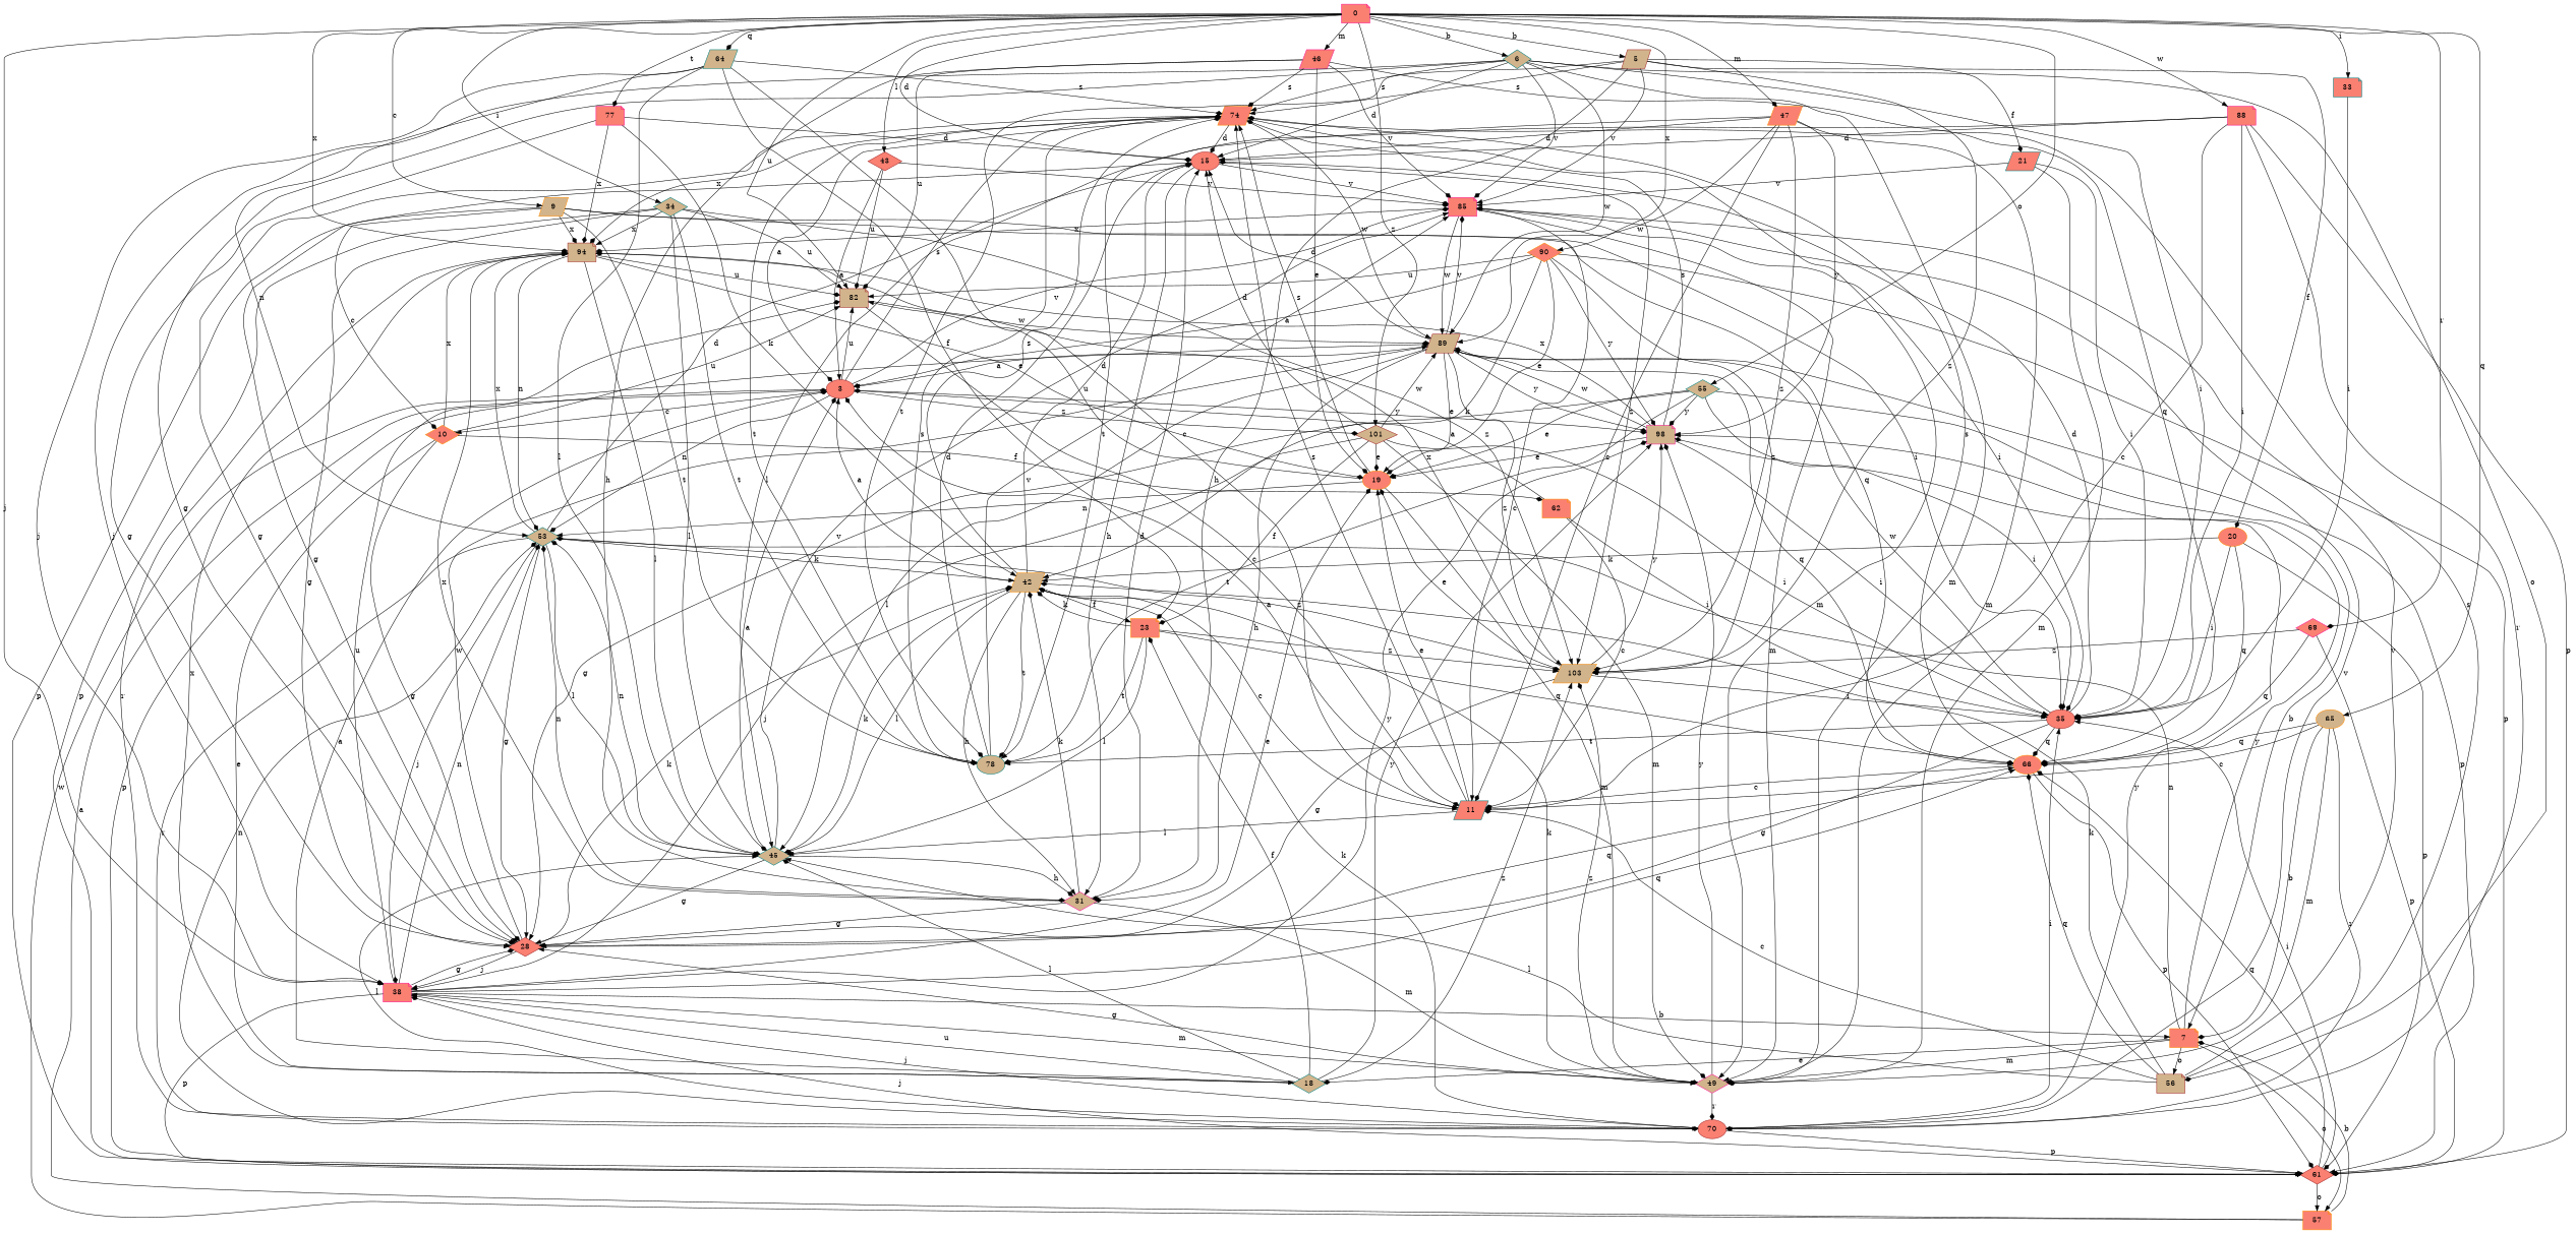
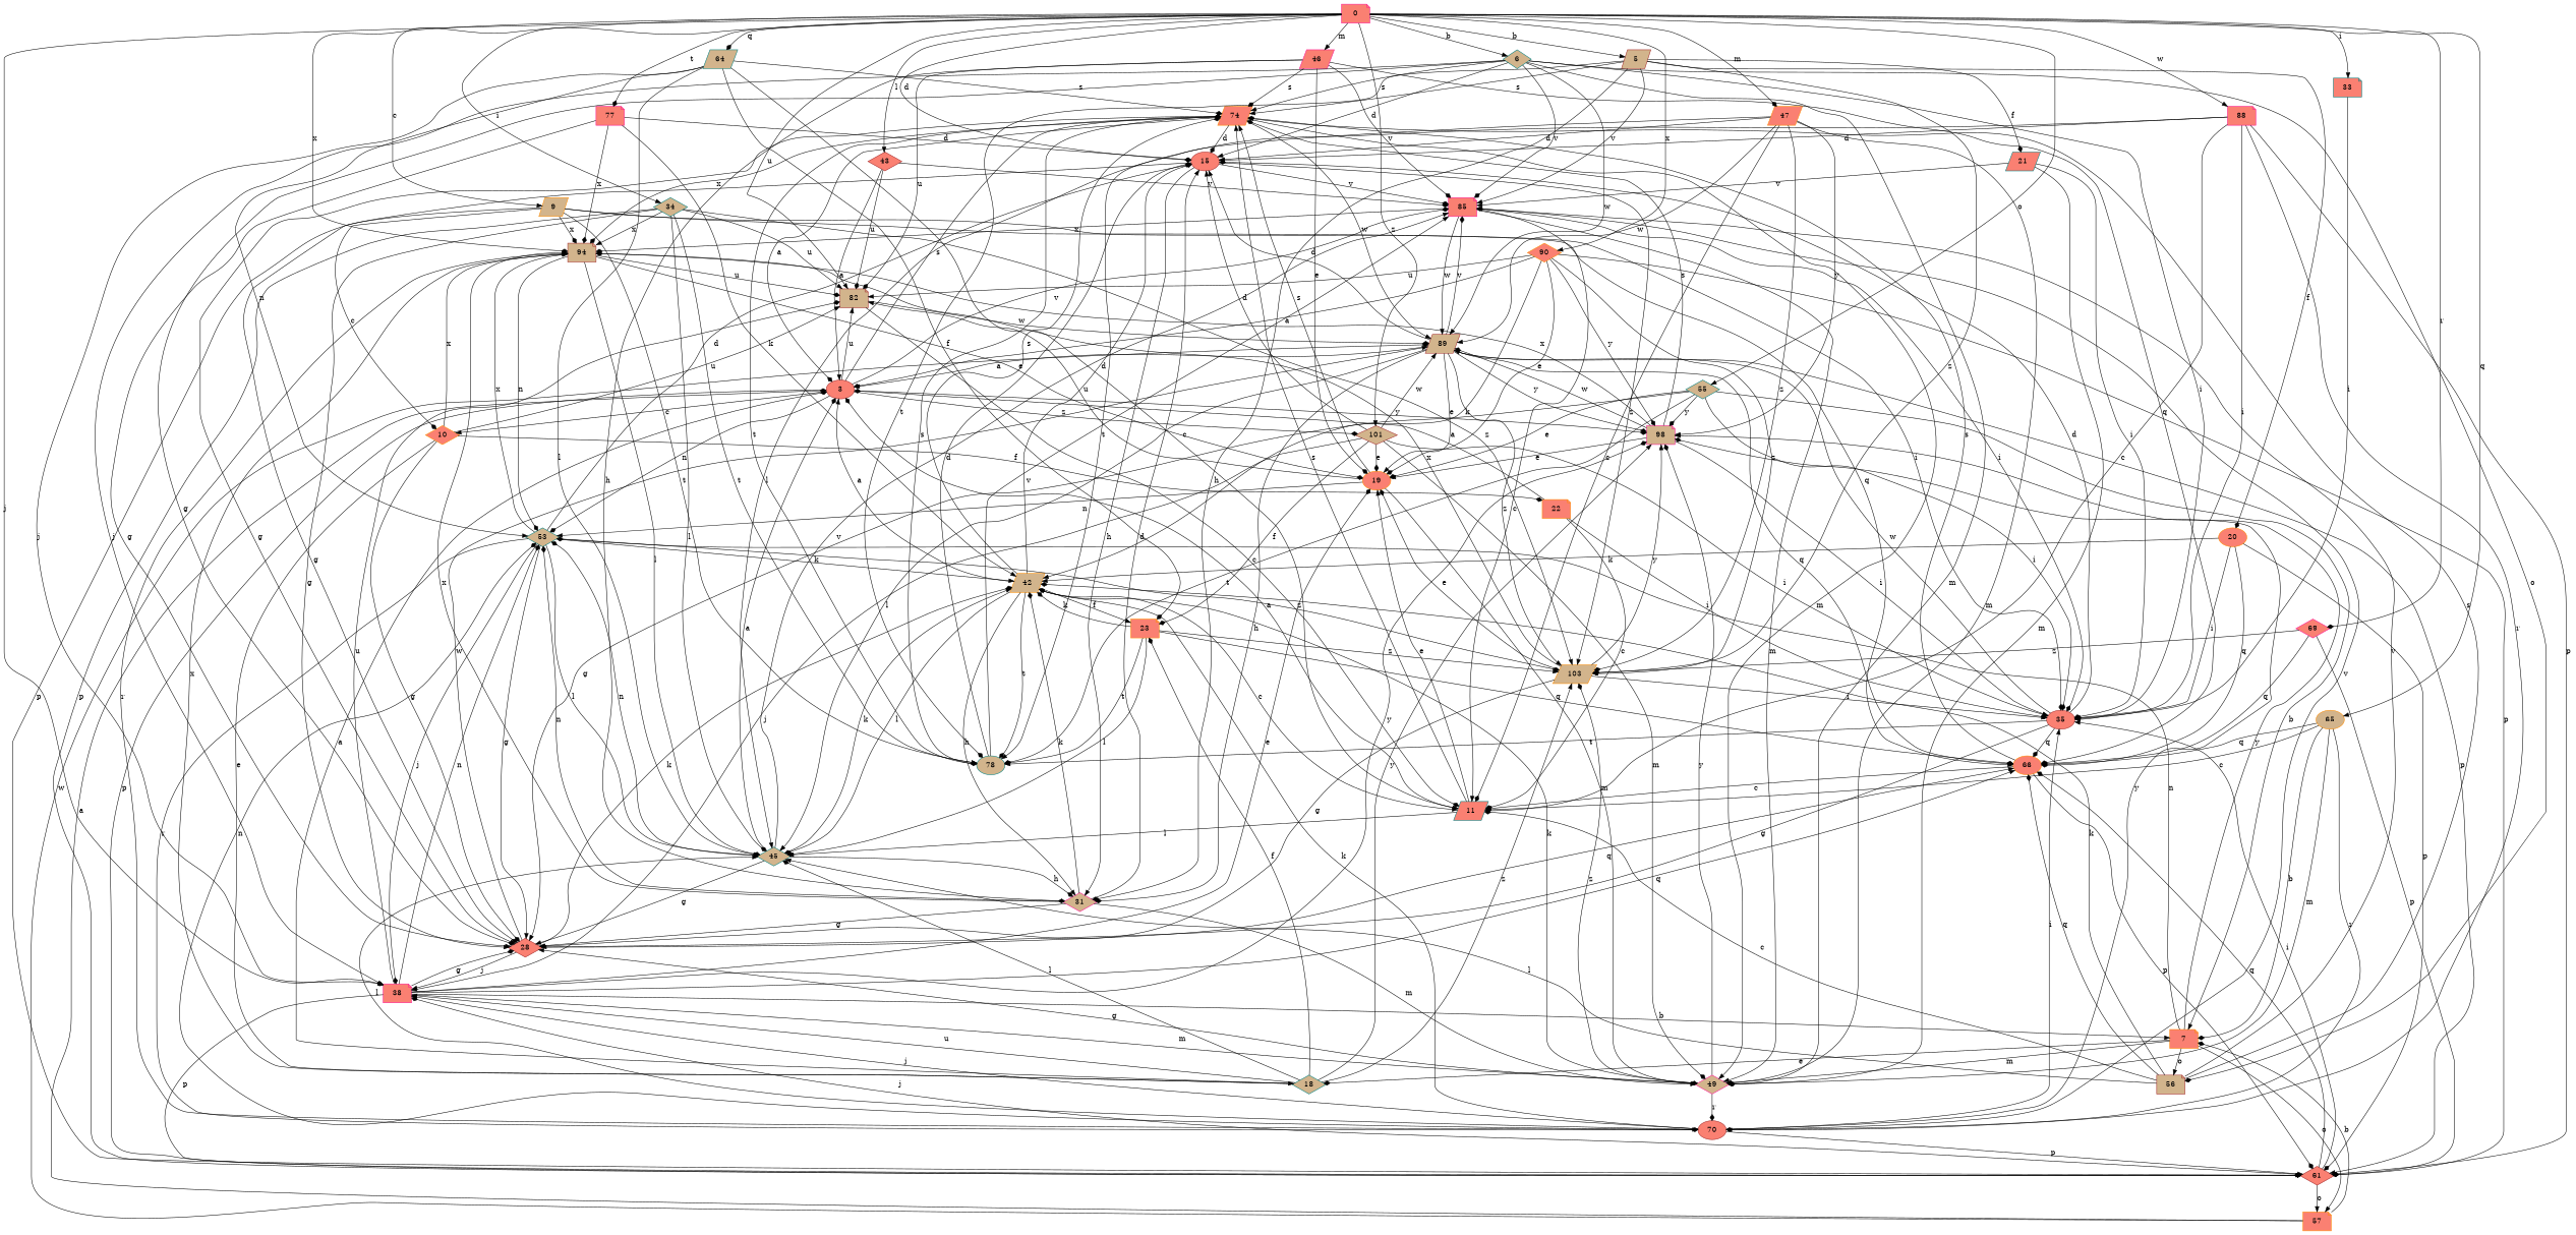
  strict digraph {
    node [color=darkorange fillcolor=salmon shape=diamond style=filled]
    edge [arrowhead=diamond]
    0 [color=deeppink shape=note]
    5 [color=brown fillcolor=tan shape=parallelogram]
    6 [color=teal fillcolor=tan]
    9 [fillcolor=tan shape=parallelogram]
    15 [color=brown shape=ellipse]
    33 [color=teal shape=note]
    34 [color=teal fillcolor=tan]
    38 [color=deeppink shape=note]
    43 [color=brown]
    46 [color=deeppink shape=parallelogram]
    47 [shape=parallelogram]
    55 [color=teal fillcolor=tan]
    64 [color=teal fillcolor=tan shape=parallelogram]
    65 [fillcolor=tan shape=ellipse]
    69 [color=deeppink]
    77 [color=deeppink shape=note]
    82 [color=brown fillcolor=tan shape=note]
    88 [color=deeppink shape=note]
    90
    94 [color=brown fillcolor=tan shape=note]
    101 [color=brown fillcolor=tan]
    74 [shape=parallelogram]
    85 [color=deeppink shape=note]
    20 [shape=ellipse]
    21 [color=teal shape=parallelogram]
    31 [color=deeppink fillcolor=tan]
    78 [color=teal fillcolor=tan shape=ellipse]
    103 [fillcolor=tan shape=parallelogram]
    28 [color=brown]
    35 [color=brown shape=ellipse]
    49 [color=deeppink fillcolor=tan]
    56 [color=brown fillcolor=tan shape=note]
    89 [color=brown fillcolor=tan shape=parallelogram]
    10
    61 [color=brown]
    66 [shape=ellipse]
    45 [color=teal fillcolor=tan]
    53 [color=teal fillcolor=tan]
    98 [color=deeppink fillcolor=tan shape=note]
    7 [shape=note]
    19 [shape=ellipse]
    3 [color=brown shape=ellipse]
    11 [color=teal shape=parallelogram]
    23 [shape=note]
    70 [color=brown shape=ellipse]
    42 [fillcolor=tan shape=parallelogram]
    18 [color=teal fillcolor=tan]
-   22 [shape=note label=62]
+   22 [shape=note]
    57 [shape=note]
    0 -> 5 [arrowhead=normal label=b]
    0 -> 6 [arrowhead=normal label=b]
    0 -> 9 [arrowhead=normal label=c]
    0 -> 15 [label=d]
    0 -> 33 [arrowhead=normal label=i]
    0 -> 34 [arrowhead=normal label=i]
    0 -> 38 [label=j]
    0 -> 43 [arrowhead=normal label=l]
    0 -> 46 [arrowhead=normal label=m]
    0 -> 47 [label=m]
    0 -> 55 [arrowhead=normal label=o]
    0 -> 64 [label=q]
    0 -> 65 [arrowhead=normal label=q]
    0 -> 69 [label=r]
    0 -> 77 [label=t]
    0 -> 82 [arrowhead=normal label=u]
    0 -> 88 [arrowhead=normal label=w]
    0 -> 90 [arrowhead=normal label=x]
    0 -> 94 [label=x]
    0 -> 101 [arrowhead=normal label=z]
    5 -> 74 [arrowhead=normal label=s]
    5 -> 85 [arrowhead=normal label=v]
    5 -> 20 [label=f]
    5 -> 21 [label=f]
    5 -> 31 [label=h]
    5 -> 78 [label=t]
    5 -> 103 [label=z]
    6 -> 15 [arrowhead=normal label=d]
    6 -> 38 [arrowhead=normal label=j]
    6 -> 74 [arrowhead=normal label=s]
    6 -> 85 [label=v]
    6 -> 28 [label=g]
    6 -> 35 [arrowhead=normal label=i]
    6 -> 49 [label=m]
    6 -> 56 [label=o]
    6 -> 89 [arrowhead=normal label=w]
    9 -> 94 [label=x]
    9 -> 78 [arrowhead=normal label=t]
    9 -> 35 [label=i]
    9 -> 10 [label=c]
    9 -> 61 [arrowhead=normal label=p]
    9 -> 66 [arrowhead=normal label=q]
    15 -> 85 [label=v]
    15 -> 31 [arrowhead=normal label=h]
    15 -> 103 [arrowhead=normal label=z]
    15 -> 28 [label=g]
    33 -> 35 [arrowhead=normal label=i]
    34 -> 82 [arrowhead=normal label=u]
    34 -> 94 [arrowhead=normal label=x]
    34 -> 78 [arrowhead=normal label=t]
    34 -> 103 [arrowhead=normal label=z]
    34 -> 28 [arrowhead=normal label=g]
    34 -> 61 [label=p]
    34 -> 45 [label=l]
    38 -> 82 [label=u]
    38 -> 28 [label=g]
    38 -> 49 [label=m]
    38 -> 61 [label=p]
    38 -> 66 [arrowhead=normal label=q]
    38 -> 53 [label=n]
    38 -> 98 [label=y]
    38 -> 7 [arrowhead=normal label=b]
    38 -> 19 [label=e]
    43 -> 82 [label=u]
    43 -> 85 [label=v]
    43 -> 3 [arrowhead=normal label=a]
    46 -> 82 [label=u]
    46 -> 74 [label=s]
    46 -> 85 [label=v]
    46 -> 31 [label=h]
    46 -> 66 [label=q]
    46 -> 19 [label=e]
    47 -> 15 [arrowhead=normal label=d]
    47 -> 78 [arrowhead=normal label=t]
    47 -> 103 [label=z]
    47 -> 49 [label=m]
    47 -> 89 [arrowhead=normal label=w]
    47 -> 98 [arrowhead=normal label=y]
    47 -> 11 [label=c]
    55 -> 78 [label=t]
    55 -> 28 [arrowhead=normal label=g]
    55 -> 35 [label=i]
    55 -> 98 [label=y]
    55 -> 7 [arrowhead=normal label=b]
    55 -> 19 [label=e]
    64 -> 38 [arrowhead=normal label=j]
    64 -> 74 [label=s]
    64 -> 45 [arrowhead=normal label=l]
    64 -> 53 [arrowhead=normal label=n]
    64 -> 11 [arrowhead=normal label=c]
    64 -> 23 [label=f]
    65 -> 49 [label=m]
    65 -> 66 [arrowhead=normal label=q]
    65 -> 7 [label=b]
    65 -> 11 [label=c]
    65 -> 70 [label=r]
    69 -> 103 [label=z]
    69 -> 61 [label=p]
    69 -> 66 [label=q]
    77 -> 15 [label=d]
    77 -> 94 [label=x]
    77 -> 28 [arrowhead=normal label=g]
    77 -> 42 [arrowhead=normal label=k]
    82 -> 89 [label=w]
    82 -> 11 [label=c]
    88 -> 15 [arrowhead=normal label=d]
    88 -> 35 [label=i]
    88 -> 61 [arrowhead=normal label=p]
    88 -> 45 [arrowhead=normal label=l]
    88 -> 11 [arrowhead=normal label=c]
    88 -> 70 [arrowhead=normal label=r]
    90 -> 82 [arrowhead=normal label=u]
    90 -> 103 [arrowhead=normal label=z]
    90 -> 61 [label=p]
    90 -> 98 [label=y]
    90 -> 19 [label=e]
    90 -> 3 [label=a]
    90 -> 42 [arrowhead=normal label=k]
    94 -> 82 [label=u]
    94 -> 45 [label=l]
    94 -> 53 [label=n]
    94 -> 19 [label=e]
    94 -> 70 [arrowhead=normal label=r]
    101 -> 15 [arrowhead=normal label=d]
    101 -> 38 [arrowhead=normal label=j]
    101 -> 35 [arrowhead=normal label=i]
    101 -> 49 [label=m]
    101 -> 89 [arrowhead=normal label=w]
    101 -> 19 [label=e]
    101 -> 23 [label=f]
    74 -> 15 [label=d]
    74 -> 94 [label=x]
    74 -> 78 [label=t]
    74 -> 28 [arrowhead=normal label=g]
    74 -> 49 [arrowhead=normal label=m]
    74 -> 89 [arrowhead=normal label=w]
    74 -> 3 [label=a]
    85 -> 94 [label=x]
    85 -> 35 [label=i]
    85 -> 49 [arrowhead=normal label=m]
    85 -> 89 [arrowhead=normal label=w]
    85 -> 11 [arrowhead=normal label=c]
    20 -> 35 [label=i]
    20 -> 61 [label=p]
    20 -> 66 [label=q]
    20 -> 42 [arrowhead=normal label=k]
    21 -> 85 [arrowhead=normal label=v]
    21 -> 35 [label=i]
    21 -> 49 [arrowhead=normal label=m]
    31 -> 15 [arrowhead=normal label=d]
    31 -> 94 [arrowhead=normal label=x]
    31 -> 28 [arrowhead=normal label=g]
    31 -> 49 [arrowhead=normal label=m]
    31 -> 53 [label=n]
    31 -> 42 [label=k]
    78 -> 15 [label=d]
    78 -> 74 [label=s]
    78 -> 85 [arrowhead=normal label=v]
    103 -> 94 [label=x]
    103 -> 28 [arrowhead=normal label=g]
    103 -> 35 [arrowhead=normal label=i]
    103 -> 98 [arrowhead=normal label=y]
    103 -> 19 [label=e]
    28 -> 38 [arrowhead=normal label=j]
    28 -> 89 [arrowhead=normal label=w]
    28 -> 66 [arrowhead=normal label=q]
    28 -> 42 [label=k]
    35 -> 15 [label=d]
    35 -> 78 [arrowhead=normal label=t]
    35 -> 28 [arrowhead=normal label=g]
    35 -> 89 [arrowhead=normal label=w]
    35 -> 66 [label=q]
    49 -> 103 [label=z]
    49 -> 28 [arrowhead=normal label=g]
    49 -> 98 [label=y]
    49 -> 70 [label=r]
    49 -> 42 [arrowhead=normal label=k]
    56 -> 74 [arrowhead=normal label=s]
    56 -> 85 [arrowhead=normal label=v]
    56 -> 66 [label=q]
    56 -> 45 [arrowhead=normal label=l]
    56 -> 11 [label=c]
    56 -> 42 [label=k]
    89 -> 15 [arrowhead=normal label=d]
    89 -> 85 [label=v]
    89 -> 31 [label=h]
    89 -> 103 [arrowhead=normal label=z]
    89 -> 61 [arrowhead=normal label=p]
    89 -> 66 [label=q]
    89 -> 45 [arrowhead=normal label=l]
    89 -> 98 [label=y]
    89 -> 19 [arrowhead=normal label=e]
    89 -> 3 [arrowhead=normal label=a]
    10 -> 82 [arrowhead=normal label=u]
    10 -> 94 [arrowhead=normal label=x]
    10 -> 28 [label=g]
    10 -> 18 [arrowhead=normal label=e]
    10 -> 22 [label=f]
    61 -> 38 [label=j]
    61 -> 35 [arrowhead=normal label=i]
    61 -> 66 [label=q]
    61 -> 57 [arrowhead=normal label=o]
    66 -> 74 [label=s]
    66 -> 61 [label=p]
    66 -> 11 [arrowhead=normal label=c]
    45 -> 85 [arrowhead=normal label=v]
    45 -> 31 [label=h]
    45 -> 28 [arrowhead=normal label=g]
    45 -> 53 [label=n]
    45 -> 3 [label=a]
    45 -> 42 [arrowhead=normal label=k]
    53 -> 15 [arrowhead=normal label=d]
    53 -> 38 [label=j]
    53 -> 94 [arrowhead=normal label=x]
    53 -> 103 [label=z]
    53 -> 28 [arrowhead=normal label=g]
    53 -> 45 [arrowhead=normal label=l]
    53 -> 70 [label=r]
    53 -> 42 [arrowhead=normal label=k]
    98 -> 94 [arrowhead=normal label=x]
    98 -> 74 [label=s]
    98 -> 35 [arrowhead=normal label=i]
    98 -> 89 [label=w]
    98 -> 19 [arrowhead=normal label=e]
    7 -> 49 [arrowhead=normal label=m]
    7 -> 56 [arrowhead=normal label=o]
    7 -> 53 [label=n]
    7 -> 98 [arrowhead=normal label=y]
    7 -> 18 [label=e]
    7 -> 57 [arrowhead=normal label=o]
    19 -> 82 [arrowhead=normal label=u]
    19 -> 74 [arrowhead=normal label=s]
    19 -> 49 [arrowhead=normal label=m]
    19 -> 53 [arrowhead=normal label=n]
    3 -> 82 [arrowhead=normal label=u]
    3 -> 101 [label=z]
    3 -> 74 [label=s]
    3 -> 85 [label=v]
    3 -> 10 [arrowhead=normal label=c]
    3 -> 61 [label=p]
    3 -> 53 [label=n]
    3 -> 98 [label=y]
    11 -> 74 [arrowhead=normal label=s]
    11 -> 45 [arrowhead=normal label=l]
    11 -> 19 [arrowhead=normal label=e]
    11 -> 3 [label=a]
    23 -> 78 [label=t]
    23 -> 103 [arrowhead=normal label=z]
    23 -> 66 [label=q]
    23 -> 45 [label=l]
    23 -> 42 [label=k]
    70 -> 38 [arrowhead=normal label=j]
    70 -> 85 [label=v]
    70 -> 35 [arrowhead=normal label=i]
    70 -> 61 [arrowhead=normal label=p]
    70 -> 45 [arrowhead=normal label=l]
    70 -> 53 [label=n]
    70 -> 98 [label=y]
    70 -> 42 [label=k]
    42 -> 15 [label=d]
    42 -> 74 [label=s]
    42 -> 31 [arrowhead=normal label=h]
    42 -> 78 [label=t]
    42 -> 45 [label=l]
    42 -> 3 [arrowhead=normal label=a]
    42 -> 11 [arrowhead=normal label=c]
    42 -> 23 [arrowhead=normal label=f]
    18 -> 38 [arrowhead=normal label=u]
    18 -> 94 [arrowhead=normal label=x]
    18 -> 103 [arrowhead=normal label=z]
    18 -> 45 [label=l]
    18 -> 98 [arrowhead=normal label=y]
    18 -> 3 [label=a]
    18 -> 23 [label=f]
    22 -> 35 [label=i]
    22 -> 3 [label=a]
    22 -> 11 [label=c]
    57 -> 89 [label=w]
    57 -> 7 [label=b]
    57 -> 3 [label=a]
  }
